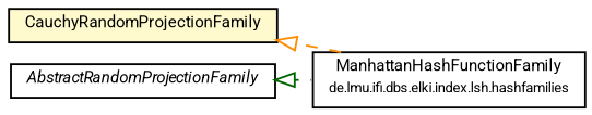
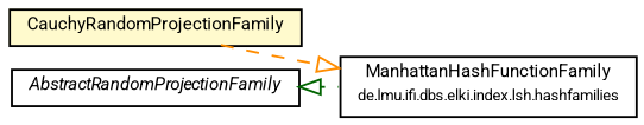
  digraph {
    fontname="Comic Neue"
    nodesep=0.15
    rankdir=LR
    ranksep=0.25
    node [fontcolor=black fontname="Comic Neue" fontsize=8 margin=0 shape=plaintext]
    edge [fontname="Comic Neue" fontsize=7 labelfontname=Roboto labelfontsize=7]
    n1 [height=0 label=<<table title="de.lmu.ifi.dbs.elki.data.projection.random.CauchyRandomProjectionFamily" border="0" cellborder="1" cellspacing="0" cellpadding="2" bgcolor="lemonChiffon" href="CauchyRandomProjectionFamily.html" target="_parent"> 		<tr><td><table border="0" cellspacing="0" cellpadding="1"> 		<tr><td align="center" balign="center"> <font face="Roboto">CauchyRandomProjectionFamily</font> </td></tr> 		</table></td></tr> 		</table>> width=0]
    n2 [height=0 label=<<table title="de.lmu.ifi.dbs.elki.data.projection.random.AbstractRandomProjectionFamily" border="0" cellborder="1" cellspacing="0" cellpadding="2" href="AbstractRandomProjectionFamily.html" target="_parent"> 		<tr><td><table border="0" cellspacing="0" cellpadding="1"> 		<tr><td align="center" balign="center"> <font face="Roboto"><i>AbstractRandomProjectionFamily</i></font> </td></tr> 		</table></td></tr> 		</table>> width=0]
    n3 [height=0 label=<<table title="de.lmu.ifi.dbs.elki.index.lsh.hashfamilies.ManhattanHashFunctionFamily" border="0" cellborder="1" cellspacing="0" cellpadding="2" href="../../../index/lsh/hashfamilies/ManhattanHashFunctionFamily.html" target="_parent"> 		<tr><td><table border="0" cellspacing="0" cellpadding="1"> 		<tr><td align="center" balign="center"> <font face="Roboto">ManhattanHashFunctionFamily</font> </td></tr> 		<tr><td align="center" balign="center"> <font face="Roboto" point-size="7.0">de.lmu.ifi.dbs.elki.index.lsh.hashfamilies</font> </td></tr> 		</table></td></tr> 		</table>> width=0]
    n2 -> n3 [arrowtail=empty color=darkgreen dir=back style=dotted weight=10]
-   n3 -> n1 [arrowhead=onormal color=darkorange style=dashed weight=2]
+   n1 -> n3 [arrowhead=onormal color=darkorange style=dashed weight=2]
  }
